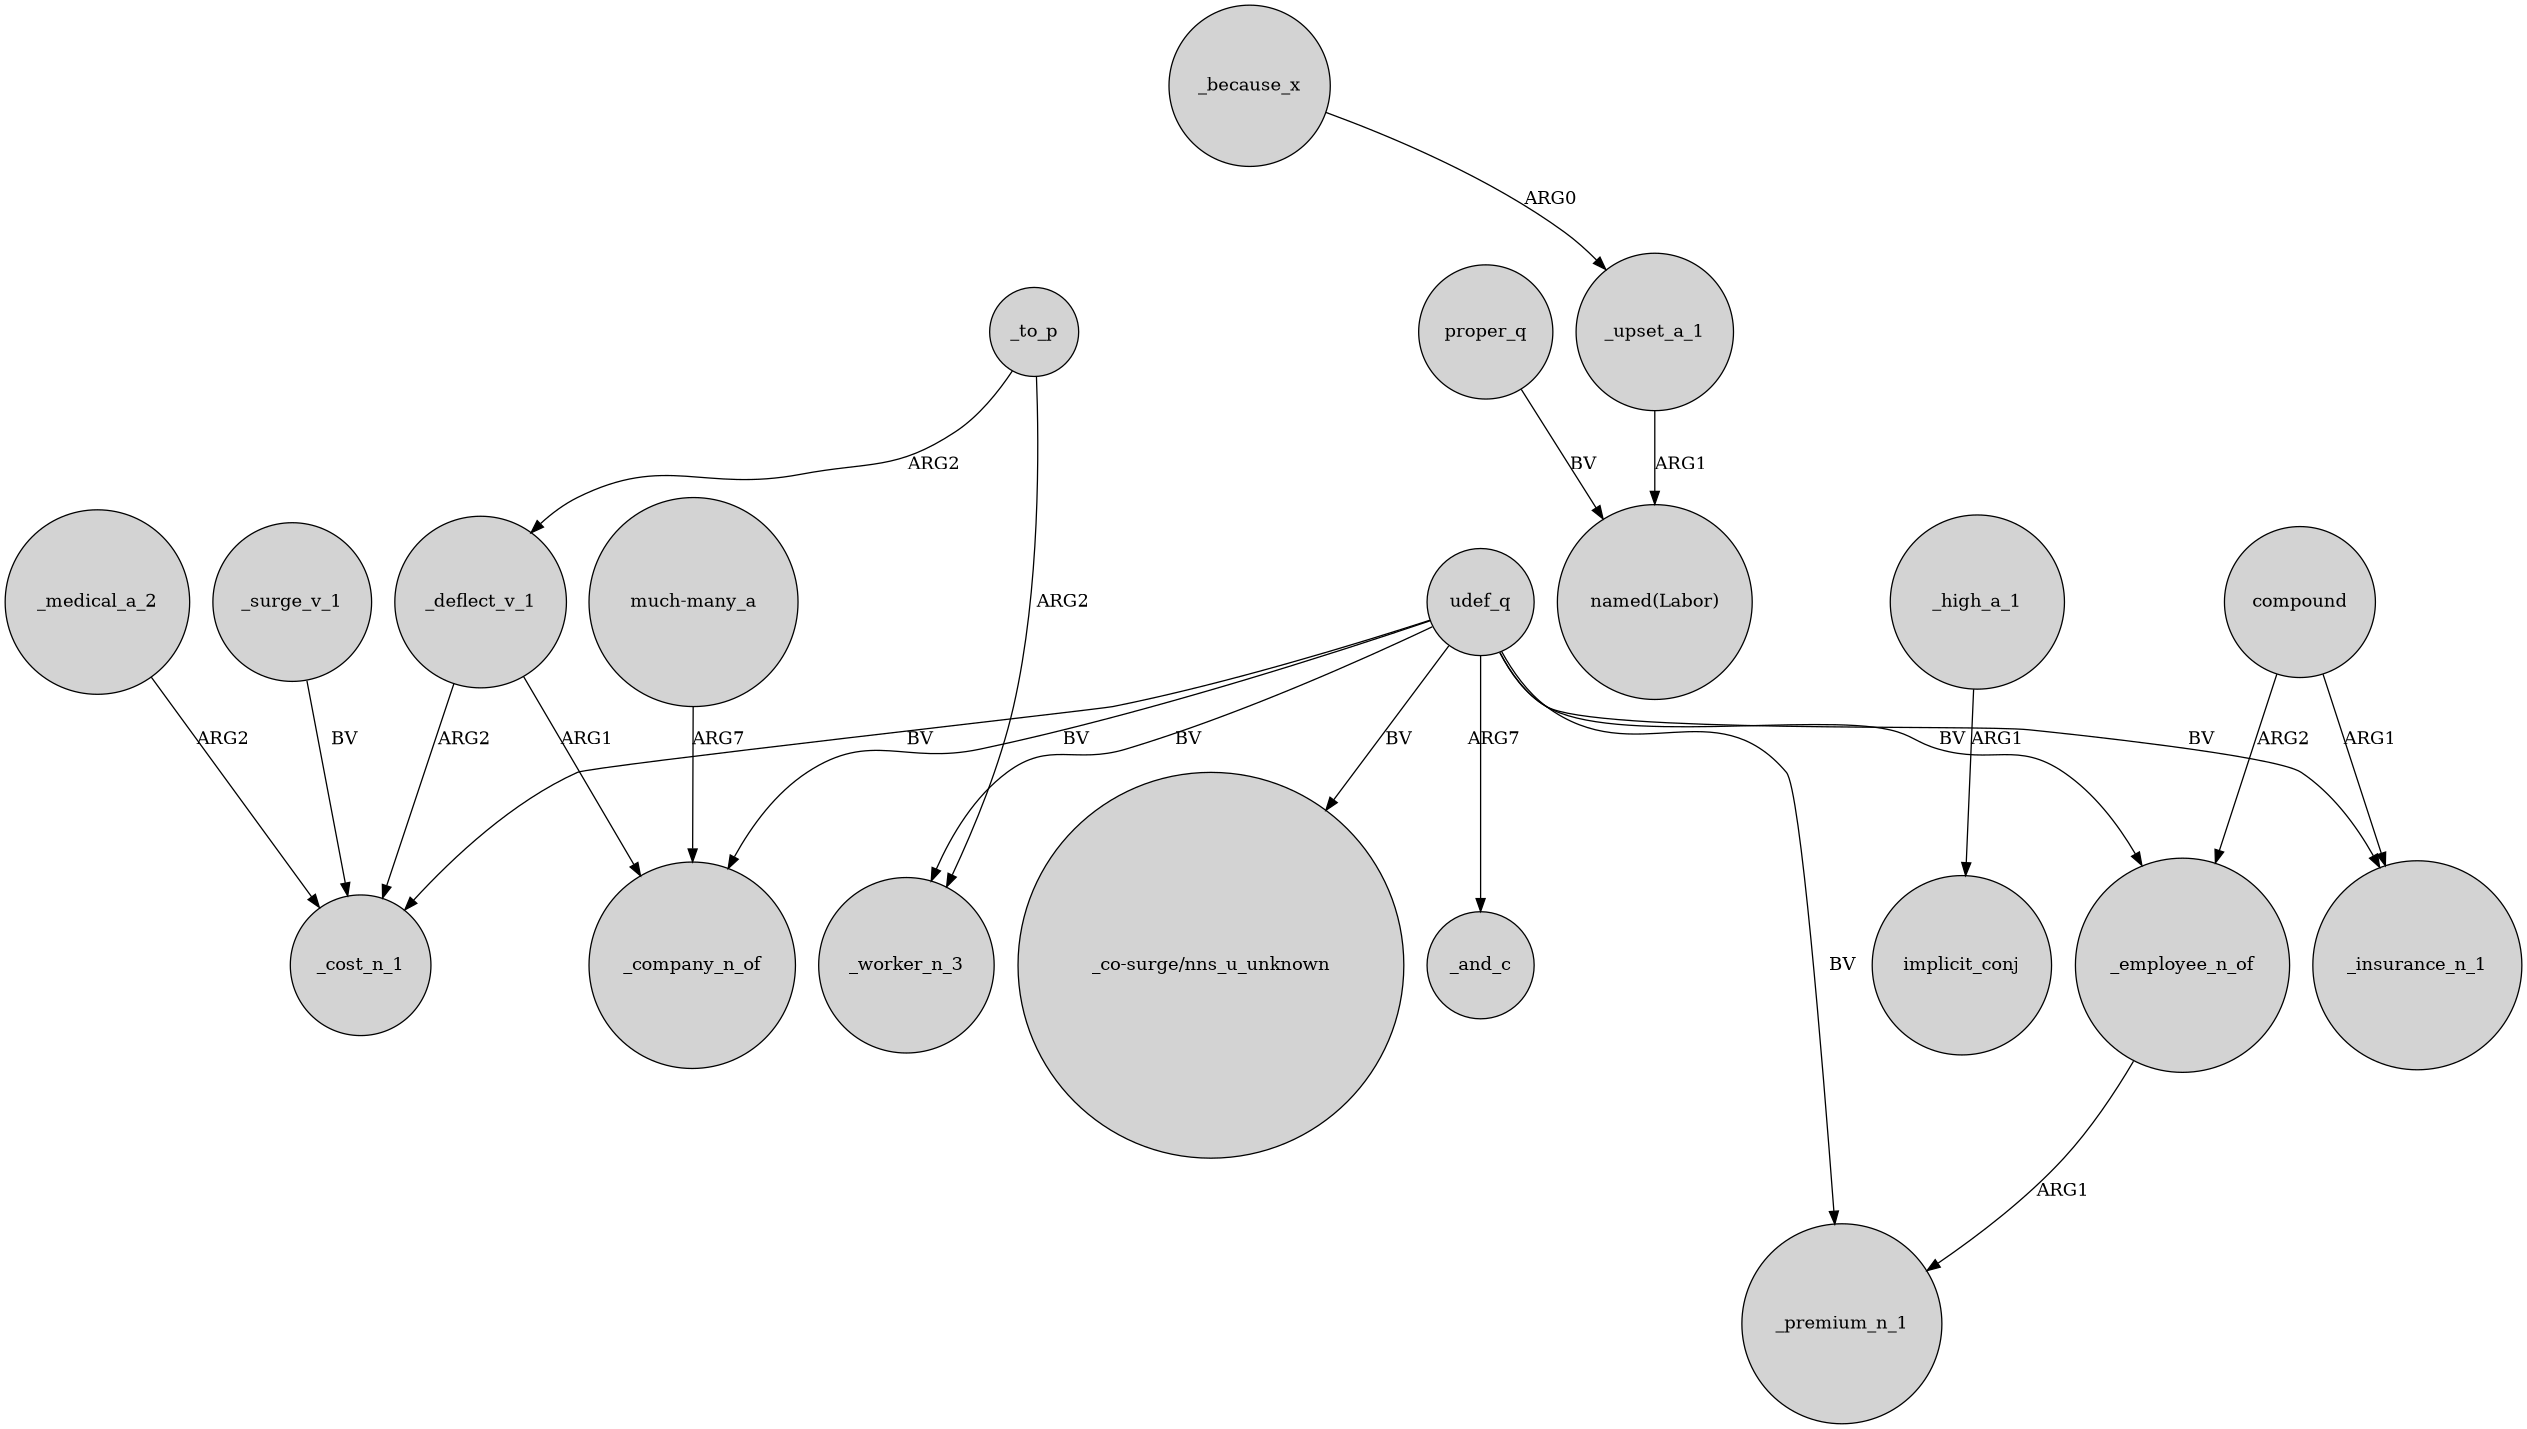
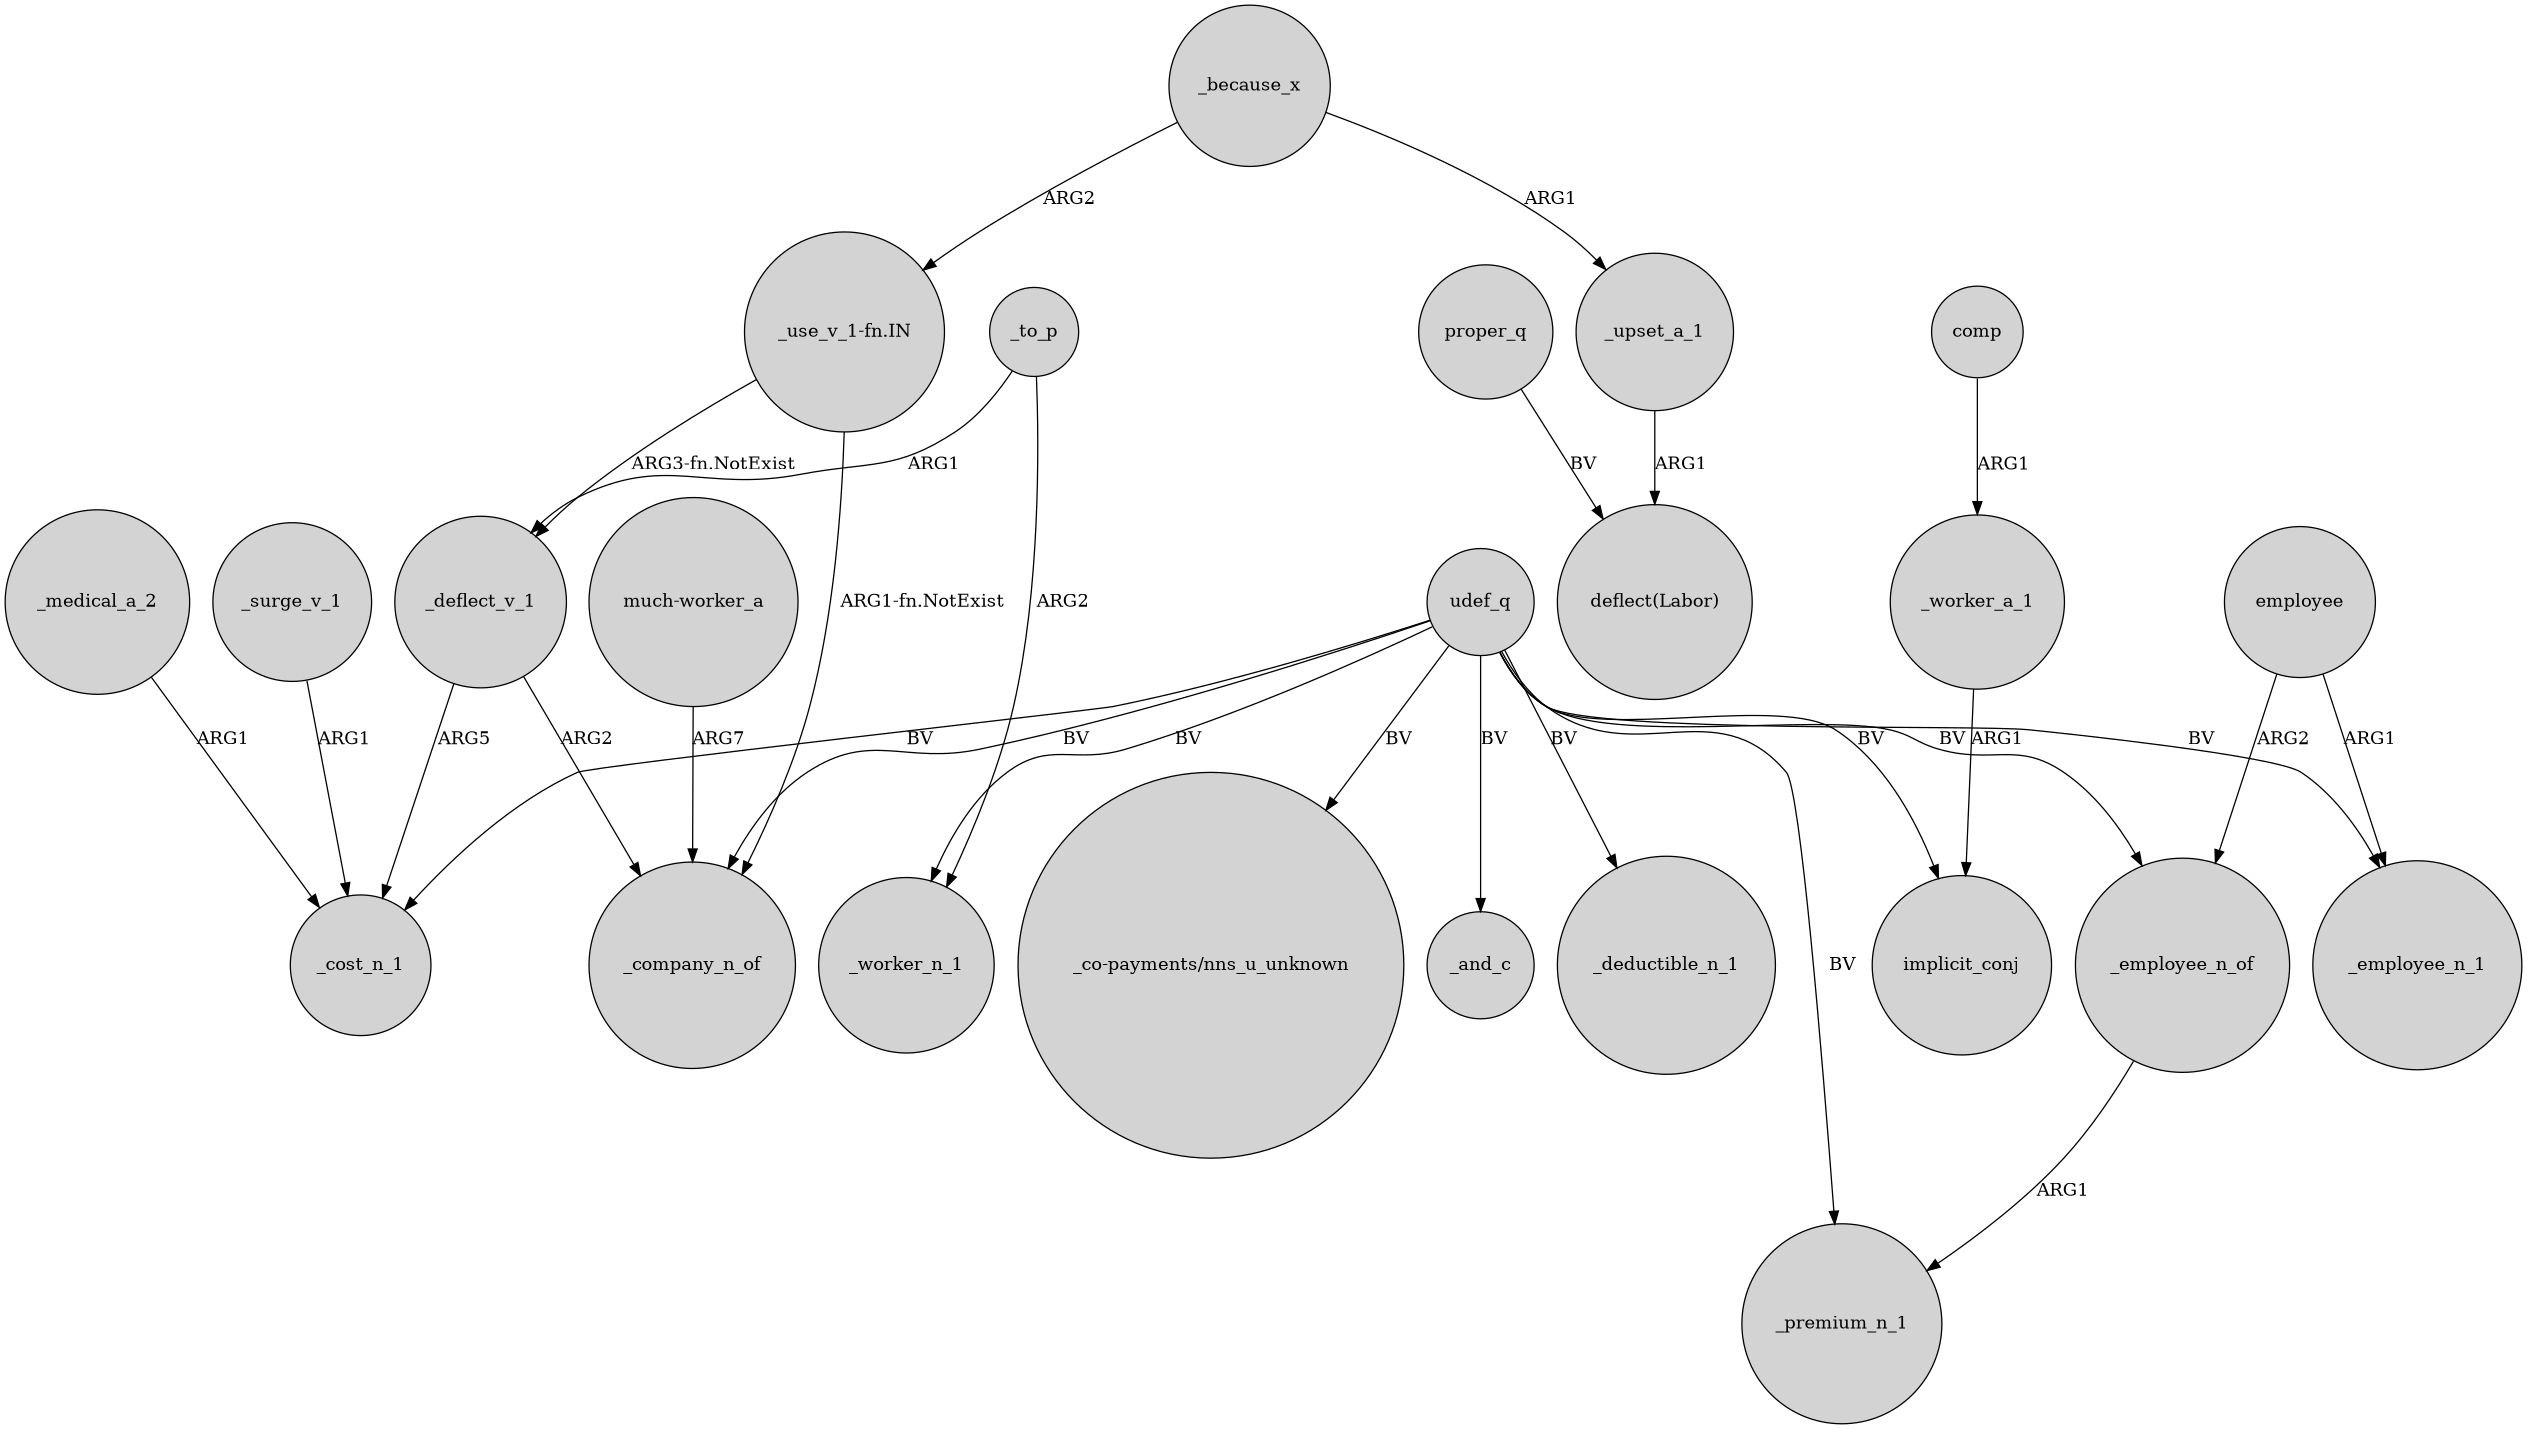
  digraph {
    node [shape=circle style=filled]
    _to_p
    _deflect_v_1
-   _worker_n_1 [label=_worker_n_3]
+   _worker_n_1
    _cost_n_1
    _company_n_of
-   compound
-   _insurance_n_1
+   compound [label=employee]
+   _insurance_n_1 [label=_employee_n_1]
    _employee_n_of
    _premium_n_1
+   "_use_v_1-fn.IN"
    udef_q
    implicit_conj
-   "_co-payments/nns_u_unknown" [label="_co-surge/nns_u_unknown"]
+   "_co-payments/nns_u_unknown"
    _and_c
-   _high_a_1
+   _deductible_n_1
+   _high_a_1 [label=_worker_a_1]
+   comp
    _because_x
    _upset_a_1
-   "named(Labor)"
-   "much-many_a"
+   "named(Labor)" [label="deflect(Labor)"]
+   "much-many_a" [label="much-worker_a"]
    _surge_v_1
    n23 [label=_medical_a_2]
    proper_q
-   _to_p -> _deflect_v_1 [label=ARG2]
+   _to_p -> _deflect_v_1 [label=ARG1]
    _to_p -> _worker_n_1 [label=ARG2]
-   _deflect_v_1 -> _cost_n_1 [label=ARG2]
-   _deflect_v_1 -> _company_n_of [label=ARG1]
+   _deflect_v_1 -> _cost_n_1 [label=ARG5]
+   _deflect_v_1 -> _company_n_of [label=ARG2]
    compound -> _insurance_n_1 [label=ARG1]
    compound -> _employee_n_of [label=ARG2]
    _employee_n_of -> _premium_n_1 [label=ARG1]
+   "_use_v_1-fn.IN" -> _deflect_v_1 [label="ARG3-fn.NotExist"]
+   "_use_v_1-fn.IN" -> _company_n_of [label="ARG1-fn.NotExist"]
    udef_q -> _worker_n_1 [label=BV]
    udef_q -> _cost_n_1 [label=BV]
    udef_q -> _company_n_of [label=BV]
    udef_q -> _insurance_n_1 [label=BV]
    udef_q -> _employee_n_of [label=BV]
    udef_q -> _premium_n_1 [label=BV]
+   udef_q -> implicit_conj [label=BV]
    udef_q -> "_co-payments/nns_u_unknown" [label=BV]
-   udef_q -> _and_c [label=ARG7]
+   udef_q -> _and_c [label=BV]
+   udef_q -> _deductible_n_1 [label=BV]
    _high_a_1 -> implicit_conj [label=ARG1]
-   _because_x -> _upset_a_1 [label=ARG0]
+   comp -> _high_a_1 [label=ARG1]
+   _because_x -> "_use_v_1-fn.IN" [label=ARG2]
+   _because_x -> _upset_a_1 [label=ARG1]
    _upset_a_1 -> "named(Labor)" [label=ARG1]
    "much-many_a" -> _company_n_of [label=ARG7]
-   _surge_v_1 -> _cost_n_1 [label=BV]
-   n23 -> _cost_n_1 [label=ARG2]
+   _surge_v_1 -> _cost_n_1 [label=ARG1]
+   n23 -> _cost_n_1 [label=ARG1]
    proper_q -> "named(Labor)" [label=BV]
  }
